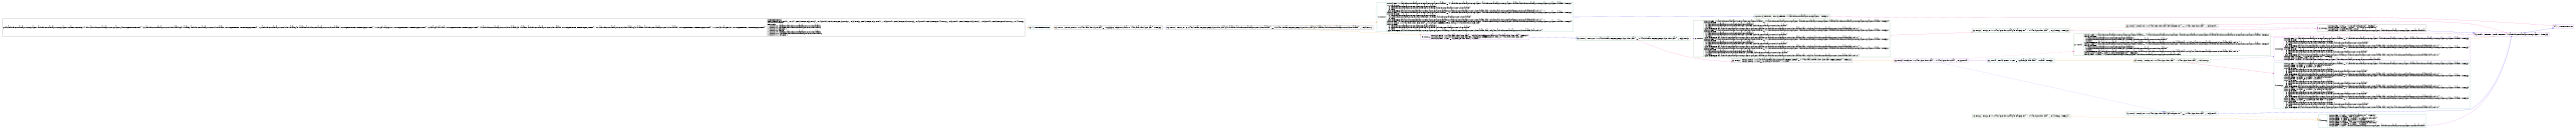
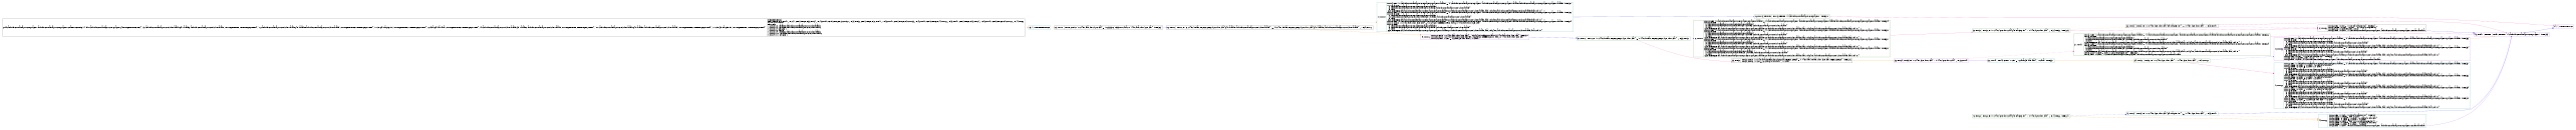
  digraph {
    rankdir=LR
    node [color=darkgreen shape=record]
    edge [arrowhead=tee color=darkorange]
    n1 [color=teal label="{23\:\ ?|MTH_ENTER_BLOCK\l}"]
    n2 [color=black label="{25\:\ 0x0000|0x0000: CONST  (r0 I:??[int, float, short, byte, char]) = (1065353216(0x3f800000, float:1.0) ??[int, float, short, byte, char])  (LINE:303)\l}"]
    n3 [color=black label="{26\:\ 0x0002|0x0002: IF  (r6 I:??[int, boolean, OBJECT, ARRAY, byte, short, char] A[D('variableB' androidx.constraintlayout.core.SolverVariable)]) != (r9 I:??[int, boolean, OBJECT, ARRAY, byte, short, char] A[D('variableC' androidx.constraintlayout.core.SolverVariable)])  \-\> B:29:0x0016 \l}"]
    n4 [color=teal label="{27\:\ 0x0004|0x0004: IGET  (r1 I:androidx.constraintlayout.core.ArrayRow$ArrayRowVariables) = (r4 I:androidx.constraintlayout.core.ArrayRow) androidx.constraintlayout.core.ArrayRow.variables androidx.constraintlayout.core.ArrayRow$ArrayRowVariables  (LINE:307)\l0x0006: INVOKE  \l  (r1 I:androidx.constraintlayout.core.ArrayRow$ArrayRowVariables)\l  (r5 I:androidx.constraintlayout.core.SolverVariable A[D('variableA' androidx.constraintlayout.core.SolverVariable)])\l  (r0 I:float)\l type: INTERFACE call: androidx.constraintlayout.core.ArrayRow.ArrayRowVariables.put(androidx.constraintlayout.core.SolverVariable, float):void A[MD:(androidx.constraintlayout.core.SolverVariable, float):void (m)]\l0x0009: IGET  (r1 I:androidx.constraintlayout.core.ArrayRow$ArrayRowVariables) = (r4 I:androidx.constraintlayout.core.ArrayRow) androidx.constraintlayout.core.ArrayRow.variables androidx.constraintlayout.core.ArrayRow$ArrayRowVariables  (LINE:308)\l0x000b: INVOKE  \l  (r1 I:androidx.constraintlayout.core.ArrayRow$ArrayRowVariables)\l  (r10 I:androidx.constraintlayout.core.SolverVariable A[D('variableD' androidx.constraintlayout.core.SolverVariable)])\l  (r0 I:float)\l type: INTERFACE call: androidx.constraintlayout.core.ArrayRow.ArrayRowVariables.put(androidx.constraintlayout.core.SolverVariable, float):void A[MD:(androidx.constraintlayout.core.SolverVariable, float):void (m)]\l0x000e: IGET  (r0 I:androidx.constraintlayout.core.ArrayRow$ArrayRowVariables) = (r4 I:androidx.constraintlayout.core.ArrayRow) androidx.constraintlayout.core.ArrayRow.variables androidx.constraintlayout.core.ArrayRow$ArrayRowVariables  (LINE:309)\l0x0010: CONST  (r1 I:??[int, float, short, byte, char]) = (\-1073741824(0xffffffffc0000000, float:\-2.0) ??[int, float, short, byte, char]) \l0x0012: LINES  \l  (r0 I:androidx.constraintlayout.core.ArrayRow$ArrayRowVariables)\l  (r6 I:androidx.constraintlayout.core.SolverVariable A[D('variableB' androidx.constraintlayout.core.SolverVariable)])\l  (r1 I:float)\l type: INTERFACE call: androidx.constraintlayout.core.ArrayRow.ArrayRowVariables.put(androidx.constraintlayout.core.SolverVariable, float):void A[MD:(androidx.constraintlayout.core.SolverVariable, float):void (m)]\l}"]
    n5 [color=purple label="{29\:\ 0x0016|0x0016: CONST  (r1 I:??[int, float, short, byte, char]) = (1056964608(0x3f000000, float:0.5) ??[int, float, short, byte, char])  (LINE:312)\l0x0018: CONST  (r2 I:??[int, float, short, byte, char]) = (\-1082130432(0xffffffffbf800000, float:\-1.0) ??[int, float, short, byte, char]) \l0x001a: CMP_L  (r1 I:int) = (r8 I:float A[D('bias' float)]), (r1 I:float) \l}"]
    n6 [label="{28\:\ 0x0015|RETURN\l|0x0015: RETURN  (r4 I:androidx.constraintlayout.core.ArrayRow)  (LINE:310)\l}"]
    n7 [label="{30\:\ 0x001c|0x001c: IF  (r1 I:??[int, boolean, OBJECT, ARRAY, byte, short, char]) != (0 ??[int, boolean, OBJECT, ARRAY, byte, short, char])  \-\> B:35:0x003c \l}"]
    n8 [color=purple label="{24\:\ ?|MTH_EXIT_BLOCK\l}"]
    n9 [label="{31\:\ 0x001e|0x001e: IGET  (r1 I:androidx.constraintlayout.core.ArrayRow$ArrayRowVariables) = (r4 I:androidx.constraintlayout.core.ArrayRow) androidx.constraintlayout.core.ArrayRow.variables androidx.constraintlayout.core.ArrayRow$ArrayRowVariables  (LINE:319)\l0x0020: INVOKE  \l  (r1 I:androidx.constraintlayout.core.ArrayRow$ArrayRowVariables)\l  (r5 I:androidx.constraintlayout.core.SolverVariable A[D('variableA' androidx.constraintlayout.core.SolverVariable)])\l  (r0 I:float)\l type: INTERFACE call: androidx.constraintlayout.core.ArrayRow.ArrayRowVariables.put(androidx.constraintlayout.core.SolverVariable, float):void A[MD:(androidx.constraintlayout.core.SolverVariable, float):void (m)]\l0x0023: IGET  (r1 I:androidx.constraintlayout.core.ArrayRow$ArrayRowVariables) = (r4 I:androidx.constraintlayout.core.ArrayRow) androidx.constraintlayout.core.ArrayRow.variables androidx.constraintlayout.core.ArrayRow$ArrayRowVariables  (LINE:320)\l0x0025: INVOKE  \l  (r1 I:androidx.constraintlayout.core.ArrayRow$ArrayRowVariables)\l  (r6 I:androidx.constraintlayout.core.SolverVariable A[D('variableB' androidx.constraintlayout.core.SolverVariable)])\l  (r2 I:float)\l type: INTERFACE call: androidx.constraintlayout.core.ArrayRow.ArrayRowVariables.put(androidx.constraintlayout.core.SolverVariable, float):void A[MD:(androidx.constraintlayout.core.SolverVariable, float):void (m)]\l0x0028: IGET  (r1 I:androidx.constraintlayout.core.ArrayRow$ArrayRowVariables) = (r4 I:androidx.constraintlayout.core.ArrayRow) androidx.constraintlayout.core.ArrayRow.variables androidx.constraintlayout.core.ArrayRow$ArrayRowVariables  (LINE:321)\l0x002a: INVOKE  \l  (r1 I:androidx.constraintlayout.core.ArrayRow$ArrayRowVariables)\l  (r9 I:androidx.constraintlayout.core.SolverVariable A[D('variableC' androidx.constraintlayout.core.SolverVariable)])\l  (r2 I:float)\l type: INTERFACE call: androidx.constraintlayout.core.ArrayRow.ArrayRowVariables.put(androidx.constraintlayout.core.SolverVariable, float):void A[MD:(androidx.constraintlayout.core.SolverVariable, float):void (m)]\l0x002d: IGET  (r1 I:androidx.constraintlayout.core.ArrayRow$ArrayRowVariables) = (r4 I:androidx.constraintlayout.core.ArrayRow) androidx.constraintlayout.core.ArrayRow.variables androidx.constraintlayout.core.ArrayRow$ArrayRowVariables  (LINE:322)\l0x002f: INVOKE  \l  (r1 I:androidx.constraintlayout.core.ArrayRow$ArrayRowVariables)\l  (r10 I:androidx.constraintlayout.core.SolverVariable A[D('variableD' androidx.constraintlayout.core.SolverVariable)])\l  (r0 I:float)\l type: INTERFACE call: androidx.constraintlayout.core.ArrayRow.ArrayRowVariables.put(androidx.constraintlayout.core.SolverVariable, float):void A[MD:(androidx.constraintlayout.core.SolverVariable, float):void (m)]\l}"]
    n10 [color=black label="{35\:\ 0x003c|0x003c: CONST  (r1 I:??[int, float, boolean, short, byte, char, OBJECT, ARRAY]) = (0 ??[int, float, boolean, short, byte, char, OBJECT, ARRAY])  (LINE:326)\l0x003d: CMP_G  (r1 I:int) = (r8 I:float A[D('bias' float)]), (r1 I:float) \l}"]
    n11 [label="{32\:\ 0x0032|0x0032: IF  (r7 I:??[int, byte, short, char] A[D('marginA' int)]) \> (0 ??[int, byte, short, char])  \-\> B:34:0x0036  (LINE:323)\l}"]
    n12 [color=purple label="{36\:\ 0x003f|0x003f: IF  (r1 I:??[int, byte, short, char]) \> (0 ??[int, byte, short, char])  \-\> B:38:0x004f \l}"]
    n13 [color=black label="{33\:\ 0x0034|0x0034: IF  (r11 I:??[int, byte, short, char] A[D('marginB' int)]) \<= (0 ??[int, byte, short, char])  \-\> B:45:0x0091 \l}"]
    n14 [color=black label="{34\:\ 0x0036|0x0036: NEG  (r0 I:int) = (r7 I:int A[D('marginA' int)])  (LINE:324)\l0x0037: ARITH  (r0 I:int) = (r0 I:int) + (r11 I:int A[D('marginB' int)]) \l0x0038: CAST (r0 I:float) = (float) (r0 I:int) \l0x0039: IPUT  (r0 I:float), (r4 I:androidx.constraintlayout.core.ArrayRow) androidx.constraintlayout.core.ArrayRow.constantValue float \l}"]
    n15 [color=purple label="{45\:\ 0x0091|RETURN\l|0x0091: RETURN  (r4 I:androidx.constraintlayout.core.ArrayRow)  (LINE:345)\l}"]
    n16 [label="{37\:\ 0x0041|0x0041: IGET  (r1 I:androidx.constraintlayout.core.ArrayRow$ArrayRowVariables) = (r4 I:androidx.constraintlayout.core.ArrayRow) androidx.constraintlayout.core.ArrayRow.variables androidx.constraintlayout.core.ArrayRow$ArrayRowVariables  (LINE:328)\l0x0043: INVOKE  \l  (r1 I:androidx.constraintlayout.core.ArrayRow$ArrayRowVariables)\l  (r5 I:androidx.constraintlayout.core.SolverVariable A[D('variableA' androidx.constraintlayout.core.SolverVariable)])\l  (r2 I:float)\l type: INTERFACE call: androidx.constraintlayout.core.ArrayRow.ArrayRowVariables.put(androidx.constraintlayout.core.SolverVariable, float):void A[MD:(androidx.constraintlayout.core.SolverVariable, float):void (m)]\l0x0046: IGET  (r1 I:androidx.constraintlayout.core.ArrayRow$ArrayRowVariables) = (r4 I:androidx.constraintlayout.core.ArrayRow) androidx.constraintlayout.core.ArrayRow.variables androidx.constraintlayout.core.ArrayRow$ArrayRowVariables  (LINE:329)\l0x0048: INVOKE  \l  (r1 I:androidx.constraintlayout.core.ArrayRow$ArrayRowVariables)\l  (r6 I:androidx.constraintlayout.core.SolverVariable A[D('variableB' androidx.constraintlayout.core.SolverVariable)])\l  (r0 I:float)\l type: INTERFACE call: androidx.constraintlayout.core.ArrayRow.ArrayRowVariables.put(androidx.constraintlayout.core.SolverVariable, float):void A[MD:(androidx.constraintlayout.core.SolverVariable, float):void (m)]\l0x004b: CAST (r0 I:float) = (float) (r7 I:int A[D('marginA' int)])  (LINE:330)\l0x004c: IPUT  (r0 I:float), (r4 I:androidx.constraintlayout.core.ArrayRow) androidx.constraintlayout.core.ArrayRow.constantValue float \l}"]
    n17 [color=teal label="{38\:\ 0x004f|0x004f: CMP_L  (r1 I:int) = (r8 I:float A[D('bias' float)]), (r0 I:float)  (LINE:331)\l}"]
    n18 [label="{39\:\ 0x0051|0x0051: IF  (r1 I:??[int, byte, short, char]) \< (0 ??[int, byte, short, char])  \-\> B:41:0x0062 \l}"]
    n19 [color=purple label="{40\:\ 0x0053|0x0053: IGET  (r1 I:androidx.constraintlayout.core.ArrayRow$ArrayRowVariables) = (r4 I:androidx.constraintlayout.core.ArrayRow) androidx.constraintlayout.core.ArrayRow.variables androidx.constraintlayout.core.ArrayRow$ArrayRowVariables  (LINE:333)\l0x0055: INVOKE  \l  (r1 I:androidx.constraintlayout.core.ArrayRow$ArrayRowVariables)\l  (r10 I:androidx.constraintlayout.core.SolverVariable A[D('variableD' androidx.constraintlayout.core.SolverVariable)])\l  (r2 I:float)\l type: INTERFACE call: androidx.constraintlayout.core.ArrayRow.ArrayRowVariables.put(androidx.constraintlayout.core.SolverVariable, float):void A[MD:(androidx.constraintlayout.core.SolverVariable, float):void (m)]\l0x0058: IGET  (r1 I:androidx.constraintlayout.core.ArrayRow$ArrayRowVariables) = (r4 I:androidx.constraintlayout.core.ArrayRow) androidx.constraintlayout.core.ArrayRow.variables androidx.constraintlayout.core.ArrayRow$ArrayRowVariables  (LINE:334)\l0x005a: INVOKE  \l  (r1 I:androidx.constraintlayout.core.ArrayRow$ArrayRowVariables)\l  (r9 I:androidx.constraintlayout.core.SolverVariable A[D('variableC' androidx.constraintlayout.core.SolverVariable)])\l  (r0 I:float)\l type: INTERFACE call: androidx.constraintlayout.core.ArrayRow.ArrayRowVariables.put(androidx.constraintlayout.core.SolverVariable, float):void A[MD:(androidx.constraintlayout.core.SolverVariable, float):void (m)]\l0x005d: NEG  (r0 I:int) = (r11 I:int A[D('marginB' int)])  (LINE:335)\l0x005e: CAST (r0 I:float) = (float) (r0 I:int) \l0x005f: IPUT  (r0 I:float), (r4 I:androidx.constraintlayout.core.ArrayRow) androidx.constraintlayout.core.ArrayRow.constantValue float \l}"]
    n20 [color=teal label="{41\:\ 0x0062|0x0062: IGET  (r1 I:androidx.constraintlayout.core.ArrayRow$ArrayRowVariables) = (r4 I:androidx.constraintlayout.core.ArrayRow) androidx.constraintlayout.core.ArrayRow.variables androidx.constraintlayout.core.ArrayRow$ArrayRowVariables  (LINE:337)\l0x0064: ARITH  (r3 I:float) = (r0 I:float) \- (r8 I:float A[D('bias' float)]) \l0x0066: ARITH  (r3 I:float) = (r3 I:float) * (r0 I:float) \l0x0068: INVOKE  \l  (r1 I:androidx.constraintlayout.core.ArrayRow$ArrayRowVariables)\l  (r5 I:androidx.constraintlayout.core.SolverVariable A[D('variableA' androidx.constraintlayout.core.SolverVariable)])\l  (r3 I:float)\l type: INTERFACE call: androidx.constraintlayout.core.ArrayRow.ArrayRowVariables.put(androidx.constraintlayout.core.SolverVariable, float):void A[MD:(androidx.constraintlayout.core.SolverVariable, float):void (m)]\l0x006b: IGET  (r1 I:androidx.constraintlayout.core.ArrayRow$ArrayRowVariables) = (r4 I:androidx.constraintlayout.core.ArrayRow) androidx.constraintlayout.core.ArrayRow.variables androidx.constraintlayout.core.ArrayRow$ArrayRowVariables  (LINE:338)\l0x006d: ARITH  (r3 I:float) = (r0 I:float) \- (r8 I:float A[D('bias' float)]) \l0x006f: ARITH  (r3 I:float) = (r3 I:float) * (r2 I:float) \l0x0071: INVOKE  \l  (r1 I:androidx.constraintlayout.core.ArrayRow$ArrayRowVariables)\l  (r6 I:androidx.constraintlayout.core.SolverVariable A[D('variableB' androidx.constraintlayout.core.SolverVariable)])\l  (r3 I:float)\l type: INTERFACE call: androidx.constraintlayout.core.ArrayRow.ArrayRowVariables.put(androidx.constraintlayout.core.SolverVariable, float):void A[MD:(androidx.constraintlayout.core.SolverVariable, float):void (m)]\l0x0074: IGET  (r1 I:androidx.constraintlayout.core.ArrayRow$ArrayRowVariables) = (r4 I:androidx.constraintlayout.core.ArrayRow) androidx.constraintlayout.core.ArrayRow.variables androidx.constraintlayout.core.ArrayRow$ArrayRowVariables  (LINE:339)\l0x0076: ARITH  (r2 I:float) = (r2 I:float) * (r8 I:float A[D('bias' float)]) \l0x0078: INVOKE  \l  (r1 I:androidx.constraintlayout.core.ArrayRow$ArrayRowVariables)\l  (r9 I:androidx.constraintlayout.core.SolverVariable A[D('variableC' androidx.constraintlayout.core.SolverVariable)])\l  (r2 I:float)\l type: INTERFACE call: androidx.constraintlayout.core.ArrayRow.ArrayRowVariables.put(androidx.constraintlayout.core.SolverVariable, float):void A[MD:(androidx.constraintlayout.core.SolverVariable, float):void (m)]\l0x007b: IGET  (r1 I:androidx.constraintlayout.core.ArrayRow$ArrayRowVariables) = (r4 I:androidx.constraintlayout.core.ArrayRow) androidx.constraintlayout.core.ArrayRow.variables androidx.constraintlayout.core.ArrayRow$ArrayRowVariables  (LINE:340)\l0x007d: ARITH  (r2 I:float) = (r8 I:float A[D('bias' float)]) * (r0 I:float) \l0x007f: INVOKE  \l  (r1 I:androidx.constraintlayout.core.ArrayRow$ArrayRowVariables)\l  (r10 I:androidx.constraintlayout.core.SolverVariable A[D('variableD' androidx.constraintlayout.core.SolverVariable)])\l  (r2 I:float)\l type: INTERFACE call: androidx.constraintlayout.core.ArrayRow.ArrayRowVariables.put(androidx.constraintlayout.core.SolverVariable, float):void A[MD:(androidx.constraintlayout.core.SolverVariable, float):void (m)]\l}"]
    n21 [label="{42\:\ 0x0082|0x0082: IF  (r7 I:??[int, byte, short, char] A[D('marginA' int)]) \> (0 ??[int, byte, short, char])  \-\> B:44:0x0086  (LINE:341)\l}"]
    n22 [color=teal label="{43\:\ 0x0084|0x0084: IF  (r11 I:??[int, byte, short, char] A[D('marginB' int)]) \<= (0 ??[int, byte, short, char])  \-\> B:45:0x0091 \l}"]
    n23 [color=teal label="{44\:\ 0x0086|0x0086: NEG  (r1 I:int) = (r7 I:int A[D('marginA' int)])  (LINE:342)\l0x0087: CAST (r1 I:float) = (float) (r1 I:int) \l0x0088: ARITH  (r0 I:float) = (r0 I:float) \- (r8 I:float A[D('bias' float)]) \l0x0089: ARITH  (r1 I:float) = (r1 I:float) * (r0 I:float) \l0x008b: CAST (r0 I:float) = (float) (r11 I:int A[D('marginB' int)]) \l0x008c: ARITH  (r0 I:float) = (r0 I:float) * (r8 I:float A[D('bias' float)]) \l0x008e: ARITH  (r1 I:float) = (r1 I:float) + (r0 I:float) \l0x008f: IPUT  (r1 I:float), (r4 I:androidx.constraintlayout.core.ArrayRow) androidx.constraintlayout.core.ArrayRow.constantValue float \l}"]
    n24 [color=black label="{public androidx.constraintlayout.core.ArrayRow androidx.constraintlayout.core.ArrayRow.createRowCentering((r4 'this' I:androidx.constraintlayout.core.ArrayRow A[IMMUTABLE_TYPE, THIS]), (r5 I:androidx.constraintlayout.core.SolverVariable A[D('variableA' androidx.constraintlayout.core.SolverVariable), IMMUTABLE_TYPE, METHOD_ARGUMENT]), (r6 I:androidx.constraintlayout.core.SolverVariable A[D('variableB' androidx.constraintlayout.core.SolverVariable), IMMUTABLE_TYPE, METHOD_ARGUMENT]), (r7 I:int A[D('marginA' int), IMMUTABLE_TYPE, METHOD_ARGUMENT]), (r8 I:float A[D('bias' float), IMMUTABLE_TYPE, METHOD_ARGUMENT]), (r9 I:androidx.constraintlayout.core.SolverVariable A[D('variableC' androidx.constraintlayout.core.SolverVariable), IMMUTABLE_TYPE, METHOD_ARGUMENT]), (r10 I:androidx.constraintlayout.core.SolverVariable A[D('variableD' androidx.constraintlayout.core.SolverVariable), IMMUTABLE_TYPE, METHOD_ARGUMENT]), (r11 I:int A[D('marginB' int), IMMUTABLE_TYPE, METHOD_ARGUMENT]))  | USE_LINES_HINTS\lCROSS_EDGE: B:45:0x0091 \-\> B:24:?, CROSS_EDGE: B:33:0x0034 \-\> B:45:0x0091, CROSS_EDGE: B:32:0x0032 \-\> B:34:0x0036, CROSS_EDGE: B:37:0x0041 \-\> B:45:0x0091, CROSS_EDGE: B:40:0x0053 \-\> B:45:0x0091, CROSS_EDGE: B:44:0x0086 \-\> B:45:0x0091, CROSS_EDGE: B:43:0x0084 \-\> B:45:0x0091, CROSS_EDGE: B:42:0x0082 \-\> B:44:0x0086\lINLINE_NOT_NEEDED\lDebug Info:\l  \-1 \-0x0091: r5 'variableA' Landroidx\/constraintlayout\/core\/SolverVariable;\l  \-1 \-0x0091: r6 'variableB' Landroidx\/constraintlayout\/core\/SolverVariable;\l  \-1 \-0x0091: r7 'marginA' I\l  \-1 \-0x0091: r8 'bias' F\l  \-1 \-0x0091: r9 'variableC' Landroidx\/constraintlayout\/core\/SolverVariable;\l  \-1 \-0x0091: r10 'variableD' Landroidx\/constraintlayout\/core\/SolverVariable;\l  \-1 \-0x0091: r11 'marginB' I\l}"]
    n1 -> n2
    n2 -> n3 [color=blue]
    n3 -> n4 [arrowhead=box style=dashed]
    n3 -> n5 [arrowhead=box]
    n4 -> n6 [color=blue]
    n5 -> n7 [arrowhead=box color=blue]
    n6 -> n8 [color=deeppink]
    n7 -> n9 [arrowhead=box color=purple style=dashed]
    n7 -> n10 [color=deeppink]
    n9 -> n11 [color=deeppink]
    n10 -> n12
    n11 -> n13 [style=dashed]
    n11 -> n14 [arrowhead=box color=deeppink]
    n12 -> n16 [arrowhead=box color=deeppink style=dashed]
    n12 -> n17 [color=purple]
    n13 -> n14 [arrowhead=box color=purple style=dashed]
    n13 -> n15 [color=deeppink]
    n14 -> n15 [arrowhead=box color=blue]
    n15 -> n8 [arrowhead=box color=blue]
    n16 -> n15 [color=deeppink]
    n17 -> n18
    n18 -> n19 [color=blue style=dashed]
    n18 -> n20 [arrowhead=box color=deeppink]
    n19 -> n15
-   n12 -> n22 [arrowhead=box color=blue style=dashed]
+   n21 -> n22 [arrowhead=box color=blue style=dashed]
    n21 -> n23 [arrowhead=box]
    n22 -> n15 [color=blue]
    n22 -> n23 [arrowhead=box style=dashed]
    n23 -> n15 [color=purple]
    n24 -> n1 [arrowhead=box]
  }
